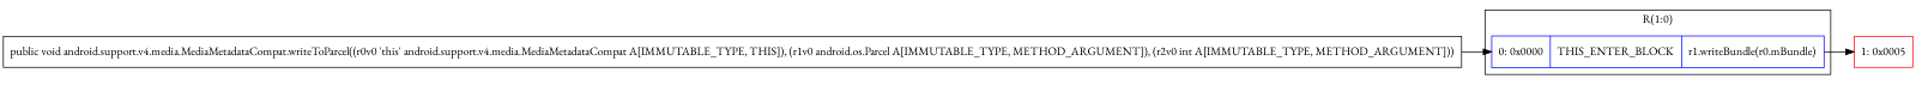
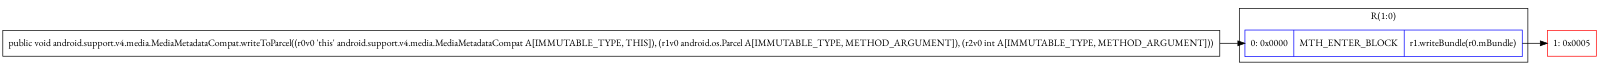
  digraph {
    rankdir=LR
    fontname="EB Garamond"
    node [shape=record fontname="EB Garamond"]
    edge [fontname="EB Garamond"]
-   n1 [color=blue label="{0\:\ 0x0000|THIS_ENTER_BLOCK\l|r1.writeBundle(r0.mBundle)\l}"]
+   n1 [color=blue label="{0\:\ 0x0000|MTH_ENTER_BLOCK\l|r1.writeBundle(r0.mBundle)\l}"]
    n2 [color=red label="{1\:\ 0x0005}"]
    n3 [label="{public void android.support.v4.media.MediaMetadataCompat.writeToParcel((r0v0 'this' android.support.v4.media.MediaMetadataCompat A[IMMUTABLE_TYPE, THIS]), (r1v0 android.os.Parcel A[IMMUTABLE_TYPE, METHOD_ARGUMENT]), (r2v0 int A[IMMUTABLE_TYPE, METHOD_ARGUMENT])) }"]
    subgraph cluster_1 {
      label="R(1:0)"
      n1
    }
    n1 -> n2
    n3 -> n1
  }
